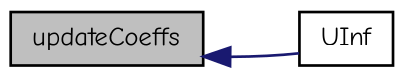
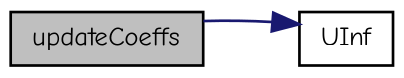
  digraph {
    rankdir=LR
    fontname="Comic Neue"
    node [color=black fontname="Comic Neue" fontsize=10 shape=record]
    n1 [fillcolor=grey75 fontcolor=black height=0.2 label=updateCoeffs style=filled width=0.4]
    n2 [height=0.2 label=UInf width=0.4]
-   n1 -> n2 [color=midnightblue dir=back fontname="Comic Neue" fontsize=10 labelfontname=Helvetica labelfontsize=10 style=solid]
+   n2 -> n1 [color=midnightblue dir=back fontname="Comic Neue" fontsize=10 labelfontname=Helvetica labelfontsize=10 style=solid]
  }
